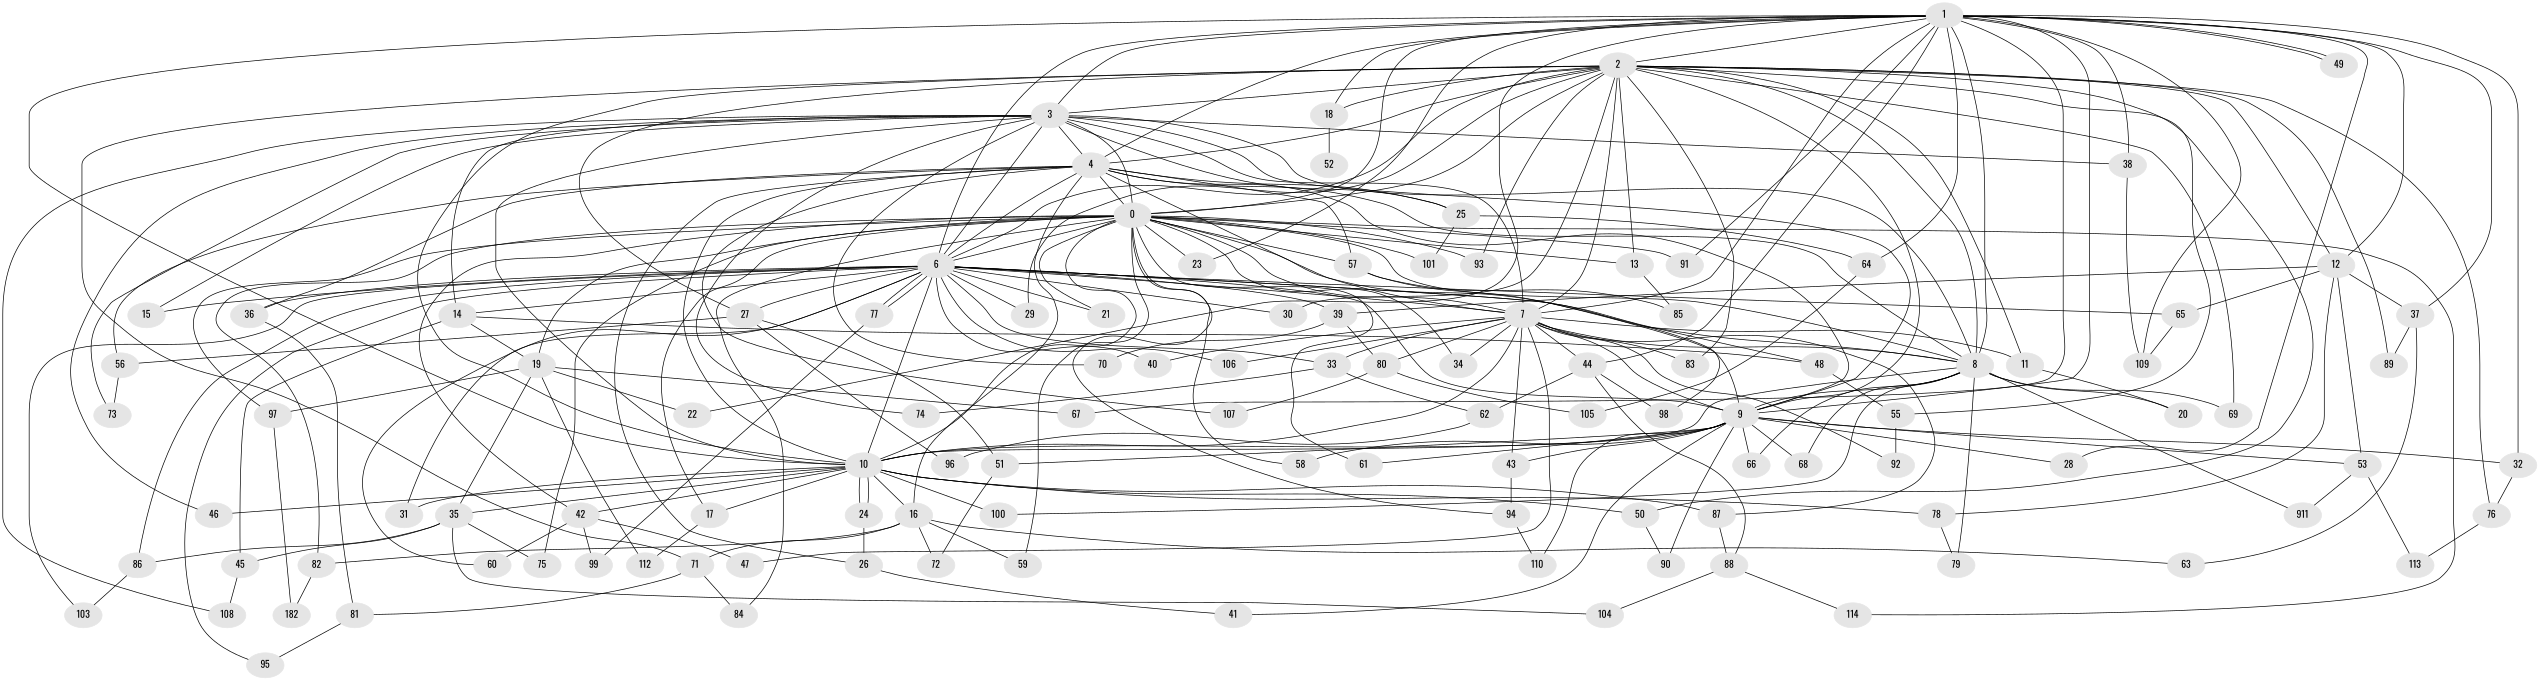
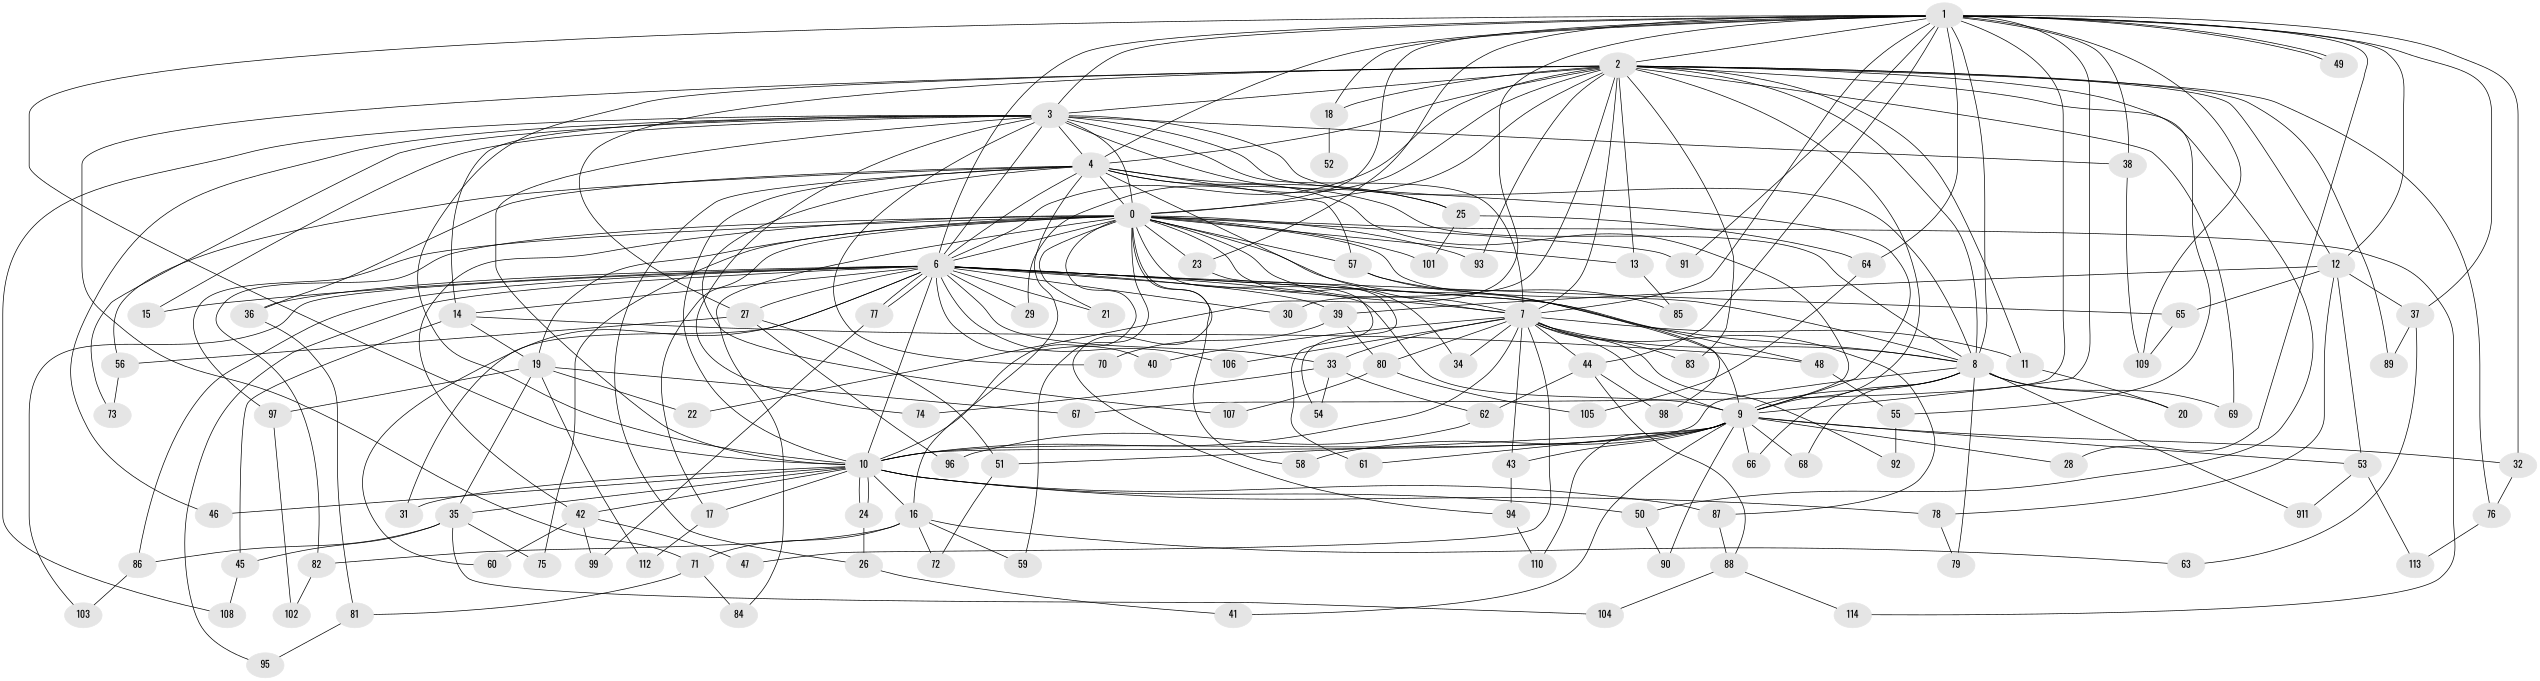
  graph {
    fontname=Oswald
    node [color=gray90 fontname=Oswald style=filled]
    edge [fontname=Oswald]
    1
    2
    3
    4
    n5 [label=0]
    6
    7
    8
    9
    10
    12
    18
    22
    23
    28
    32
    37
    38
    44
    49
    64
    67
    91
    109
    11
    13
    27
    29
    30
    50
    55
    69
    71
    76
    83
    89
    93
    14
    15
    25
    46
    70
    73
    74
    108
    16
    26
    36
    56
    57
    107
    17
    19
    21
    34
    42
    58
    59
    61
    75
    82
    84
    94
    97
    101
    114
    31
    33
    39
    40
    48
    60
    65
    77
    86
    95
    103
    106
    43
    47
    80
    87
    92
    20
    66
    68
    79
-   100
    n89 [label=911]
    41
    51
    53
    90
    110
    24
    35
    78
    52
+   54
    63
    62
    88
    98
    105
    85
    96
    81
    113
    45
    72
    112
    99
-   102 [label=182]
+   102
    104
    1 -- 2
    1 -- 3
    1 -- 4
    1 -- n5
    1 -- 6
    1 -- 7
    1 -- 8
    1 -- 9
    1 -- 10
    1 -- 12
    1 -- 18
    1 -- 22
    1 -- 23
    1 -- 28
    1 -- 32
    1 -- 37
    1 -- 38
    1 -- 44
    1 -- 49
    1 -- 49
    1 -- 64
    1 -- 67
    1 -- 91
    1 -- 109
    2 -- 3
    2 -- 4
    2 -- n5
    2 -- 6
    2 -- 7
    2 -- 8
    2 -- 9
    2 -- 10
    2 -- 12
    2 -- 18
    2 -- 11
    2 -- 13
    2 -- 27
    2 -- 29
    2 -- 30
    2 -- 50
    2 -- 55
    2 -- 69
    2 -- 71
    2 -- 76
    2 -- 83
    2 -- 89
    2 -- 93
    3 -- 4
    3 -- n5
    3 -- 6
    3 -- 7
    3 -- 8
    3 -- 9
    3 -- 10
    3 -- 38
    3 -- 14
    3 -- 15
    3 -- 25
    3 -- 46
    3 -- 70
    3 -- 73
    3 -- 74
    3 -- 108
    4 -- n5
    4 -- 6
    4 -- 7
    4 -- 8
    4 -- 9
    4 -- 10
    4 -- 25
    4 -- 16
    4 -- 26
    4 -- 36
    4 -- 56
    4 -- 57
    4 -- 107
    n5 -- 6
    n5 -- 7
    n5 -- 8
    n5 -- 9
    n5 -- 10
    n5 -- 23
    n5 -- 91
    n5 -- 13
    n5 -- 93
    n5 -- 57
    n5 -- 17
    n5 -- 19
    n5 -- 21
    n5 -- 34
    n5 -- 42
    n5 -- 58
    n5 -- 59
    n5 -- 61
    n5 -- 75
    n5 -- 82
    n5 -- 84
    n5 -- 94
    n5 -- 97
    n5 -- 101
    n5 -- 114
    6 -- 7
    6 -- 8
    6 -- 9
    6 -- 10
    6 -- 27
    6 -- 29
    6 -- 30
    6 -- 14
    6 -- 15
    6 -- 36
    6 -- 21
    6 -- 31
    6 -- 33
    6 -- 39
    6 -- 40
    6 -- 48
    6 -- 60
    6 -- 65
    6 -- 77
    6 -- 77
    6 -- 86
    6 -- 95
    6 -- 103
    6 -- 106
    7 -- 8
    7 -- 9
    7 -- 10
    7 -- 44
    7 -- 11
    7 -- 83
    7 -- 34
    7 -- 33
    7 -- 40
    7 -- 106
    7 -- 43
    7 -- 47
    7 -- 80
    7 -- 87
    7 -- 92
    8 -- 9
    8 -- 10
    8 -- 69
    8 -- 20
    8 -- 66
    8 -- 68
    8 -- 79
-   8 -- 100
    8 -- n89
    9 -- 10
    9 -- 28
    9 -- 32
    9 -- 58
    9 -- 61
    9 -- 43
    9 -- 66
    9 -- 68
    9 -- 41
    9 -- 51
    9 -- 53
    9 -- 90
    9 -- 110
    10 -- 50
    10 -- 46
    10 -- 16
    10 -- 17
    10 -- 42
    10 -- 31
    10 -- 87
-   10 -- 100
    10 -- 24
    10 -- 24
    10 -- 35
    10 -- 78
    12 -- 37
    12 -- 39
    12 -- 65
    12 -- 53
    12 -- 78
    18 -- 52
+   23 -- 54
    32 -- 76
    37 -- 89
    37 -- 63
    38 -- 109
    44 -- 62
    44 -- 88
    44 -- 98
    64 -- 105
    11 -- 20
    13 -- 85
    27 -- 56
    27 -- 51
    27 -- 96
    50 -- 90
    55 -- 92
    71 -- 84
    71 -- 81
    76 -- 113
    14 -- 19
    14 -- 48
    14 -- 45
    25 -- 64
    25 -- 101
    16 -- 71
    16 -- 59
    16 -- 82
    16 -- 63
    16 -- 72
    26 -- 41
    36 -- 81
    56 -- 73
    57 -- 98
    57 -- 85
    17 -- 112
    19 -- 22
    19 -- 67
    19 -- 97
    19 -- 35
    19 -- 112
    42 -- 60
    42 -- 47
    42 -- 99
    82 -- 102
    94 -- 110
    97 -- 102
    33 -- 74
+   33 -- 54
    33 -- 62
    39 -- 70
    39 -- 80
    48 -- 55
    65 -- 109
    77 -- 99
    86 -- 103
    43 -- 94
    80 -- 107
    80 -- 105
    87 -- 88
    51 -- 72
    53 -- n89
    53 -- 113
    24 -- 26
    35 -- 75
    35 -- 86
    35 -- 45
    35 -- 104
    78 -- 79
    62 -- 96
    88 -- 114
    88 -- 104
    81 -- 95
    45 -- 108
  }
